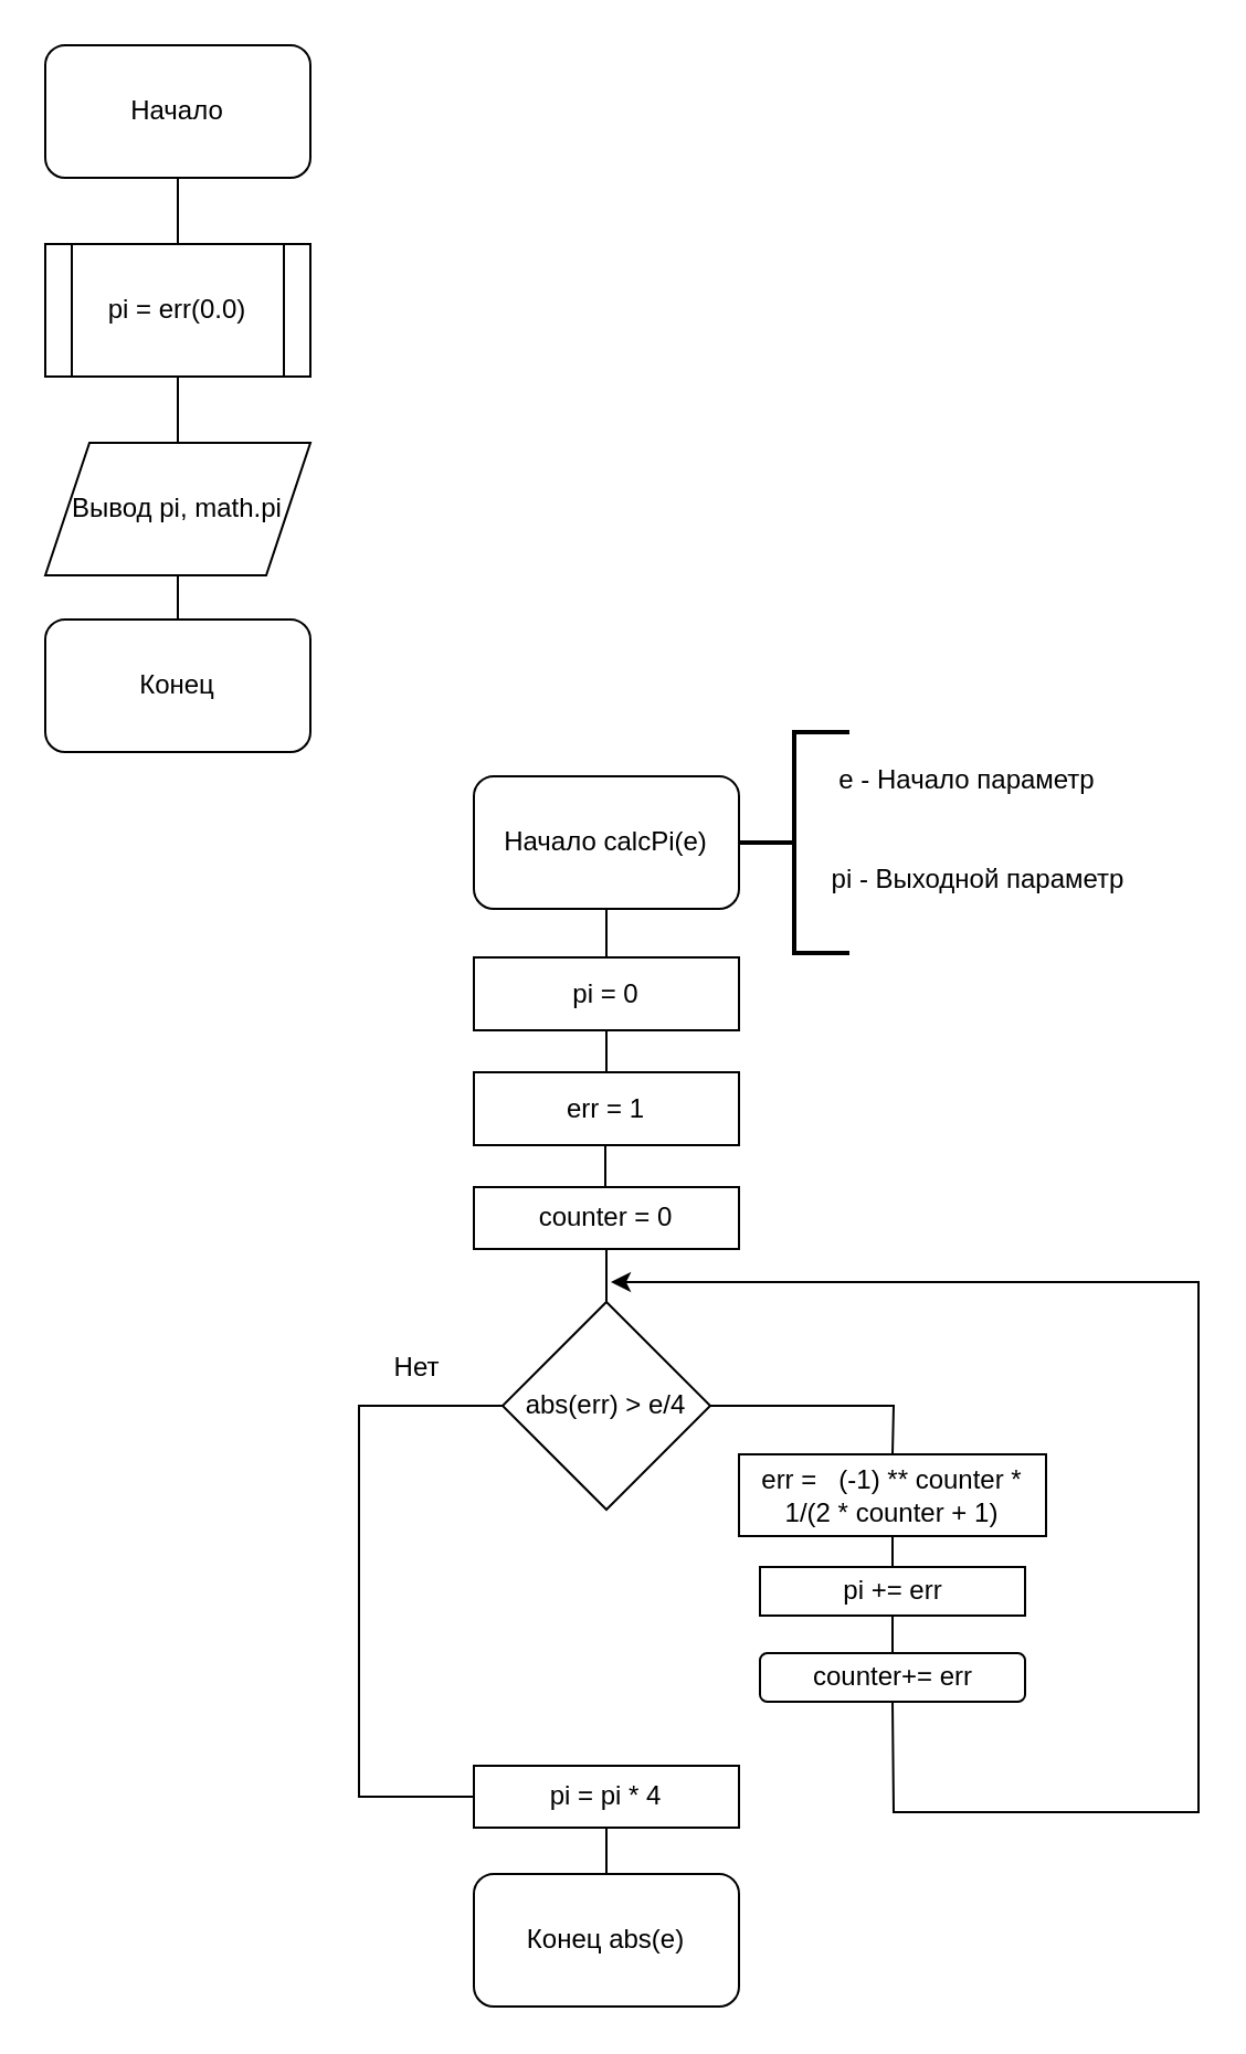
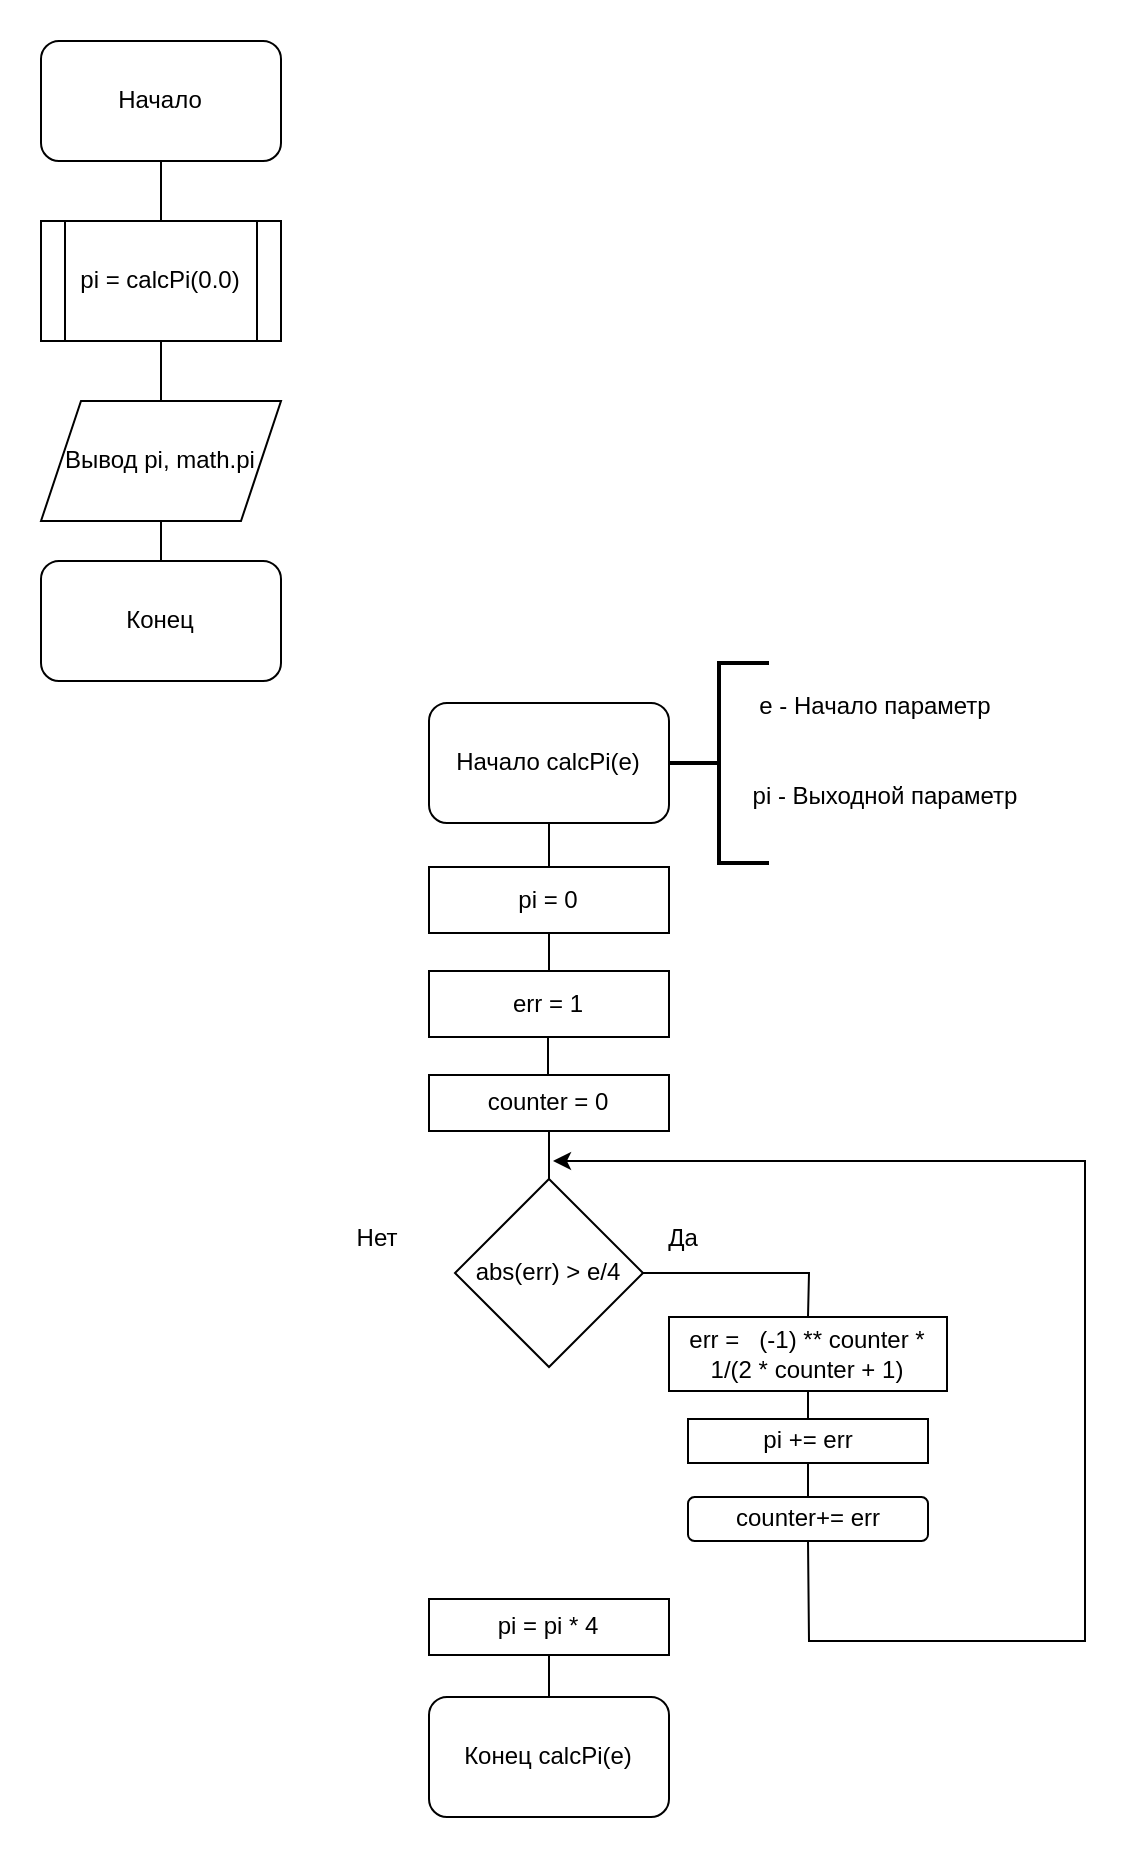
  <mxCell id="0" />
  <mxCell id="1" parent="0" />
  <mxCell id="2" value="Начало" style="rounded=1;whiteSpace=wrap;html=1;" vertex="1" parent="1"><mxGeometry x="20" y="20" width="120" height="60" as="geometry" /></mxCell>
  <mxCell id="3" value="" style="endArrow=none;html=1;rounded=0;entryX=0.5;entryY=1;entryDx=0;entryDy=0;" edge="1" parent="1" target="2"><mxGeometry width="50" height="50" relative="1" as="geometry"><mxPoint x="80" y="150" as="sourcePoint" /><mxPoint x="105" y="130" as="targetPoint" /></mxGeometry></mxCell>
- <mxCell id="4" value="pi = err(0.0)" style="shape=process;whiteSpace=wrap;html=1;backgroundOutline=1;" vertex="1" parent="1"><mxGeometry x="20" y="110" width="120" height="60" as="geometry" /></mxCell>
+ <mxCell id="4" value="pi = calcPi(0.0)" style="shape=process;whiteSpace=wrap;html=1;backgroundOutline=1;" vertex="1" parent="1"><mxGeometry x="20" y="110" width="120" height="60" as="geometry" /></mxCell>
  <mxCell id="5" value="" style="endArrow=none;html=1;rounded=0;entryX=0.5;entryY=1;entryDx=0;entryDy=0;" edge="1" parent="1" target="4"><mxGeometry width="50" height="50" relative="1" as="geometry"><mxPoint x="80" y="220" as="sourcePoint" /><mxPoint x="110" y="220" as="targetPoint" /></mxGeometry></mxCell>
  <mxCell id="6" value="Вывод pi, math.pi" style="shape=parallelogram;perimeter=parallelogramPerimeter;whiteSpace=wrap;html=1;fixedSize=1;" vertex="1" parent="1"><mxGeometry x="20" y="200" width="120" height="60" as="geometry" /></mxCell>
  <mxCell id="7" value="" style="endArrow=none;html=1;rounded=0;entryX=0.5;entryY=1;entryDx=0;entryDy=0;" edge="1" parent="1" target="6"><mxGeometry width="50" height="50" relative="1" as="geometry"><mxPoint x="80" y="290" as="sourcePoint" /><mxPoint x="90" y="290" as="targetPoint" /></mxGeometry></mxCell>
  <mxCell id="8" value="Конец" style="rounded=1;whiteSpace=wrap;html=1;" vertex="1" parent="1"><mxGeometry x="20" y="280" width="120" height="60" as="geometry" /></mxCell>
  <mxCell id="9" value="Начало calcPi(e)" style="rounded=1;whiteSpace=wrap;html=1;" vertex="1" parent="1"><mxGeometry x="214" y="351" width="120" height="60" as="geometry" /></mxCell>
  <mxCell id="10" value="" style="endArrow=none;html=1;rounded=0;entryX=0.5;entryY=1;entryDx=0;entryDy=0;" edge="1" parent="1" target="9"><mxGeometry width="50" height="50" relative="1" as="geometry"><mxPoint x="274" y="481" as="sourcePoint" /><mxPoint x="299" y="461" as="targetPoint" /></mxGeometry></mxCell>
  <mxCell id="11" value="" style="endArrow=none;html=1;rounded=0;entryX=0.5;entryY=1;entryDx=0;entryDy=0;" edge="1" parent="1"><mxGeometry width="50" height="50" relative="1" as="geometry"><mxPoint x="273.5" y="545" as="sourcePoint" /><mxPoint x="273.5" y="515" as="targetPoint" /></mxGeometry></mxCell>
- <mxCell id="12" value="Конец abs(e)" style="rounded=1;whiteSpace=wrap;html=1;" vertex="1" parent="1"><mxGeometry x="214" y="848" width="120" height="60" as="geometry" /></mxCell>
+ <mxCell id="12" value="Конец calcPi(e)" style="rounded=1;whiteSpace=wrap;html=1;" vertex="1" parent="1"><mxGeometry x="214" y="848" width="120" height="60" as="geometry" /></mxCell>
  <mxCell id="13" value="" style="strokeWidth=2;html=1;shape=mxgraph.flowchart.annotation_2;align=left;labelPosition=right;pointerEvents=1;" vertex="1" parent="1"><mxGeometry x="334" y="331" width="50" height="100" as="geometry" /></mxCell>
  <mxCell id="14" value="e - Начало параметр" style="text;html=1;align=center;verticalAlign=middle;resizable=0;points=[];autosize=1;strokeColor=none;fillColor=none;" vertex="1" parent="1"><mxGeometry x="367" y="340" width="139" height="26" as="geometry" /></mxCell>
  <mxCell id="15" value="pi - Выходной параметр" style="text;html=1;align=center;verticalAlign=middle;resizable=0;points=[];autosize=1;strokeColor=none;fillColor=none;" vertex="1" parent="1"><mxGeometry x="367" y="385" width="150" height="26" as="geometry" /></mxCell>
  <mxCell id="16" value="pi = 0" style="rounded=0;whiteSpace=wrap;html=1;" vertex="1" parent="1"><mxGeometry x="214" y="433" width="120" height="33" as="geometry" /></mxCell>
  <mxCell id="17" value="err = 1" style="rounded=0;whiteSpace=wrap;html=1;" vertex="1" parent="1"><mxGeometry x="214" y="485" width="120" height="33" as="geometry" /></mxCell>
  <mxCell id="18" value="" style="endArrow=none;html=1;rounded=0;entryX=0.5;entryY=1;entryDx=0;entryDy=0;exitX=0.5;exitY=0;exitDx=0;exitDy=0;" edge="1" parent="1" source="17" target="16"><mxGeometry width="50" height="50" relative="1" as="geometry"><mxPoint x="284" y="615" as="sourcePoint" /><mxPoint x="284" y="585" as="targetPoint" /></mxGeometry></mxCell>
  <mxCell id="19" value="counter = 0" style="rounded=0;whiteSpace=wrap;html=1;" vertex="1" parent="1"><mxGeometry x="214" y="537" width="120" height="28" as="geometry" /></mxCell>
  <mxCell id="20" value="pi = pi * 4" style="rounded=0;whiteSpace=wrap;html=1;" vertex="1" parent="1"><mxGeometry x="214" y="799" width="120" height="28" as="geometry" /></mxCell>
  <mxCell id="21" value="abs(err) &amp;gt; e/4" style="rhombus;whiteSpace=wrap;html=1;" vertex="1" parent="1"><mxGeometry x="227" y="589" width="94" height="94" as="geometry" /></mxCell>
  <mxCell id="22" value="" style="endArrow=none;html=1;rounded=0;entryX=0.5;entryY=1;entryDx=0;entryDy=0;exitX=0.5;exitY=0;exitDx=0;exitDy=0;" edge="1" parent="1" source="21" target="19"><mxGeometry width="50" height="50" relative="1" as="geometry"><mxPoint x="84" y="672" as="sourcePoint" /><mxPoint x="134" y="622" as="targetPoint" /></mxGeometry></mxCell>
- <mxCell id="23" value="" style="endArrow=none;html=1;rounded=0;entryX=0;entryY=0.5;entryDx=0;entryDy=0;exitX=0;exitY=0.5;exitDx=0;exitDy=0;" edge="1" parent="1" source="20" target="21"><mxGeometry width="50" height="50" relative="1" as="geometry"><mxPoint x="164" y="790" as="sourcePoint" /><mxPoint x="204" y="636" as="targetPoint" /><Array as="points"><mxPoint x="162" y="813" /><mxPoint x="162" y="636" /></Array></mxGeometry></mxCell>
  <mxCell id="24" value="err =&amp;nbsp;&amp;nbsp;&amp;nbsp;(-1) ** counter * 1/(2 * counter + 1)" style="rounded=0;whiteSpace=wrap;html=1;" vertex="1" parent="1"><mxGeometry x="334" y="658" width="139" height="37" as="geometry" /></mxCell>
  <mxCell id="25" value="" style="endArrow=none;html=1;rounded=0;exitX=1;exitY=0.5;exitDx=0;exitDy=0;entryX=0.5;entryY=0;entryDx=0;entryDy=0;" edge="1" parent="1" source="21" target="24"><mxGeometry width="50" height="50" relative="1" as="geometry"><mxPoint x="408" y="617" as="sourcePoint" /><mxPoint x="421" y="636" as="targetPoint" /><Array as="points"><mxPoint x="404" y="636" /></Array></mxGeometry></mxCell>
  <mxCell id="26" value="" style="endArrow=none;html=1;rounded=0;entryX=0.5;entryY=1;entryDx=0;entryDy=0;startArrow=none;" edge="1" parent="1" source="27" target="24"><mxGeometry width="50" height="50" relative="1" as="geometry"><mxPoint x="401" y="744" as="sourcePoint" /><mxPoint x="437" y="726" as="targetPoint" /></mxGeometry></mxCell>
  <mxCell id="27" value="pi += err" style="rounded=0;whiteSpace=wrap;html=1;" vertex="1" parent="1"><mxGeometry x="343.5" y="709" width="120" height="22" as="geometry" /></mxCell>
  <mxCell id="28" value="" style="endArrow=none;html=1;rounded=0;entryX=0.5;entryY=1;entryDx=0;entryDy=0;exitX=0.5;exitY=0;exitDx=0;exitDy=0;" edge="1" parent="1" source="29" target="27"><mxGeometry width="50" height="50" relative="1" as="geometry"><mxPoint x="404" y="760" as="sourcePoint" /><mxPoint x="403.5" y="695" as="targetPoint" /></mxGeometry></mxCell>
  <mxCell id="29" value="counter+= err" style="whiteSpace=wrap;html=1;rounded=1;" vertex="1" parent="1"><mxGeometry x="343.5" y="748" width="120" height="22" as="geometry" /></mxCell>
  <mxCell id="30" value="" style="endArrow=none;html=1;rounded=0;entryX=0.5;entryY=1;entryDx=0;entryDy=0;exitX=0.5;exitY=0;exitDx=0;exitDy=0;" edge="1" parent="1" source="12" target="20"><mxGeometry width="50" height="50" relative="1" as="geometry"><mxPoint x="99" y="902" as="sourcePoint" /><mxPoint x="149" y="852" as="targetPoint" /></mxGeometry></mxCell>
  <mxCell id="31" value="" style="endArrow=none;html=1;rounded=0;entryX=0.5;entryY=1;entryDx=0;entryDy=0;startArrow=classic;startFill=1;" edge="1" parent="1" target="29"><mxGeometry width="50" height="50" relative="1" as="geometry"><mxPoint x="276" y="580" as="sourcePoint" /><mxPoint x="451" y="788" as="targetPoint" /><Array as="points"><mxPoint x="542" y="580" /><mxPoint x="542" y="820" /><mxPoint x="404" y="820" /></Array></mxGeometry></mxCell>
+ <mxCell id="32" value="Да" style="text;html=1;align=center;verticalAlign=middle;resizable=0;points=[];autosize=1;strokeColor=none;fillColor=none;" vertex="1" parent="1"><mxGeometry x="324" y="606" width="33" height="26" as="geometry" /></mxCell>
  <mxCell id="33" value="Нет" style="text;html=1;align=center;verticalAlign=middle;resizable=0;points=[];autosize=1;strokeColor=none;fillColor=none;" vertex="1" parent="1"><mxGeometry x="169" y="606" width="38" height="26" as="geometry" /></mxCell>
